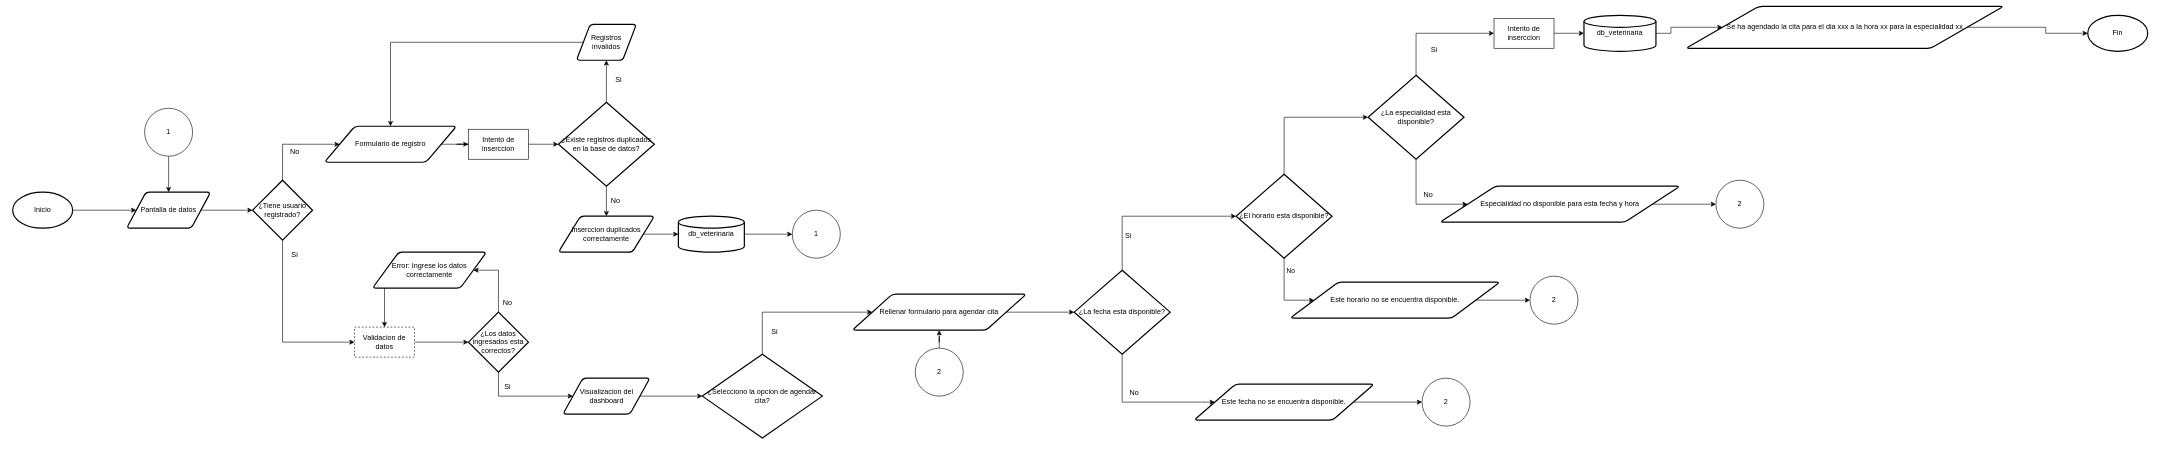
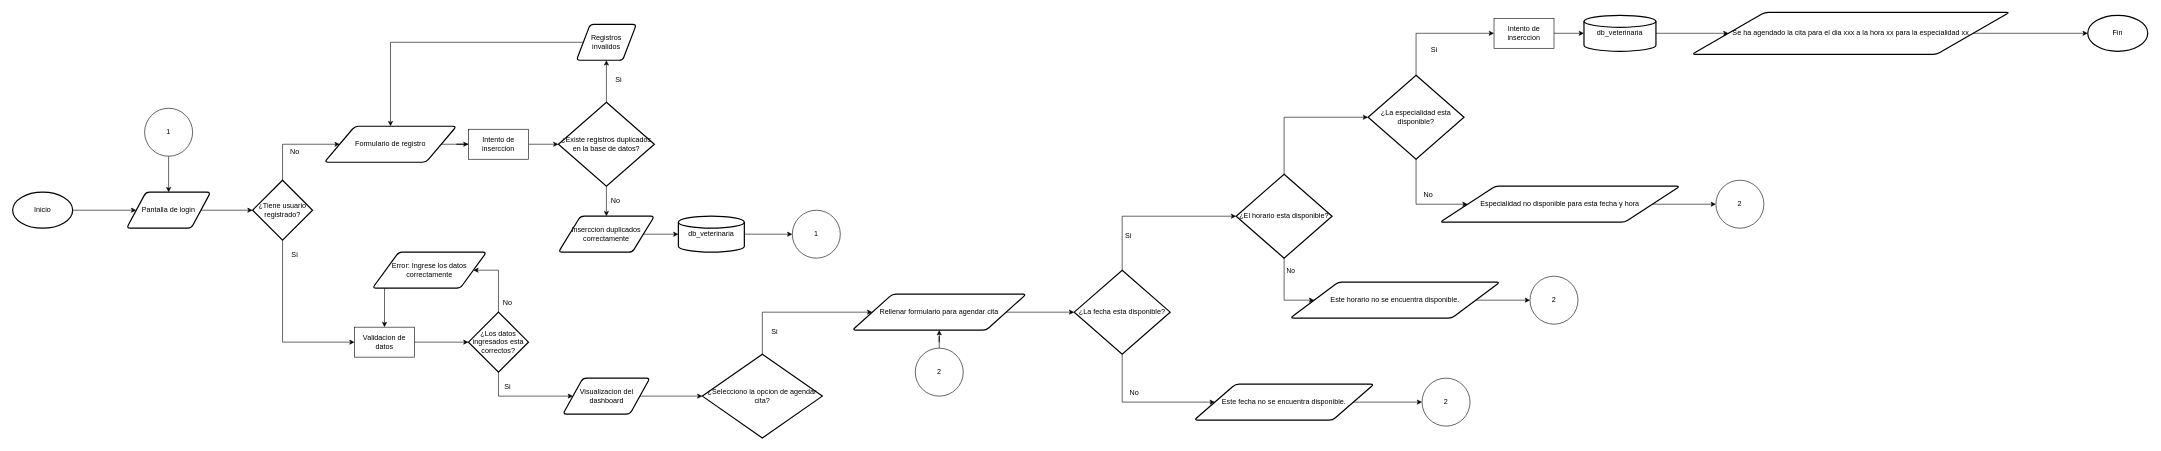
  <mxCell id="0" />
  <mxCell id="1" parent="0" />
  <mxCell id="2" value="" style="edgeStyle=orthogonalEdgeStyle;rounded=0;orthogonalLoop=1;jettySize=auto;html=1;" parent="1" source="3" target="5" edge="1"><mxGeometry relative="1" as="geometry" /></mxCell>
  <mxCell id="3" value="Inicio" style="strokeWidth=2;html=1;shape=mxgraph.flowchart.start_1;whiteSpace=wrap;" parent="1" vertex="1"><mxGeometry x="20" y="320" width="100" height="60" as="geometry" /></mxCell>
  <mxCell id="4" value="" style="edgeStyle=orthogonalEdgeStyle;rounded=0;orthogonalLoop=1;jettySize=auto;html=1;" parent="1" source="5" target="10" edge="1"><mxGeometry relative="1" as="geometry" /></mxCell>
- <mxCell id="5" value="Pantalla de datos" style="shape=parallelogram;html=1;strokeWidth=2;perimeter=parallelogramPerimeter;whiteSpace=wrap;rounded=1;arcSize=12;size=0.23;" parent="1" vertex="1"><mxGeometry x="210" y="320" width="140" height="60" as="geometry" /></mxCell>
+ <mxCell id="5" value="Pantalla de login" style="shape=parallelogram;html=1;strokeWidth=2;perimeter=parallelogramPerimeter;whiteSpace=wrap;rounded=1;arcSize=12;size=0.23;" parent="1" vertex="1"><mxGeometry x="210" y="320" width="140" height="60" as="geometry" /></mxCell>
  <mxCell id="6" value="" style="edgeStyle=orthogonalEdgeStyle;rounded=0;orthogonalLoop=1;jettySize=auto;html=1;" parent="1" source="7" target="32" edge="1"><mxGeometry relative="1" as="geometry" /></mxCell>
- <mxCell id="7" value="Validacion de datos" style="html=1;dashed=1;whiteSpace=wrap;" parent="1" vertex="1"><mxGeometry x="590" y="545" width="100" height="50" as="geometry" /></mxCell>
+ <mxCell id="7" value="Validacion de datos" style="html=1;dashed=0;whiteSpace=wrap;" parent="1" vertex="1"><mxGeometry x="590" y="545" width="100" height="50" as="geometry" /></mxCell>
  <mxCell id="8" style="edgeStyle=orthogonalEdgeStyle;rounded=0;orthogonalLoop=1;jettySize=auto;html=1;entryX=0;entryY=0.5;entryDx=0;entryDy=0;" parent="1" source="10" target="12" edge="1"><mxGeometry relative="1" as="geometry"><Array as="points"><mxPoint x="470" y="240" /></Array></mxGeometry></mxCell>
  <mxCell id="9" style="edgeStyle=orthogonalEdgeStyle;rounded=0;orthogonalLoop=1;jettySize=auto;html=1;exitX=0.5;exitY=1;exitDx=0;exitDy=0;exitPerimeter=0;entryX=0;entryY=0.5;entryDx=0;entryDy=0;" parent="1" source="10" target="7" edge="1"><mxGeometry relative="1" as="geometry" /></mxCell>
  <mxCell id="10" value="¿Tiene usuario registrado?" style="strokeWidth=2;html=1;shape=mxgraph.flowchart.decision;whiteSpace=wrap;" parent="1" vertex="1"><mxGeometry x="420" y="300" width="100" height="100" as="geometry" /></mxCell>
  <mxCell id="11" style="edgeStyle=orthogonalEdgeStyle;rounded=0;orthogonalLoop=1;jettySize=auto;html=1;exitX=1;exitY=0.5;exitDx=0;exitDy=0;entryX=0;entryY=0.5;entryDx=0;entryDy=0;" parent="1" source="12" target="14" edge="1"><mxGeometry relative="1" as="geometry" /></mxCell>
  <mxCell id="12" value="Formulario de registro" style="shape=parallelogram;html=1;strokeWidth=2;perimeter=parallelogramPerimeter;whiteSpace=wrap;rounded=1;arcSize=12;size=0.23;" parent="1" vertex="1"><mxGeometry x="540" y="210" width="220" height="60" as="geometry" /></mxCell>
  <mxCell id="13" value="" style="edgeStyle=orthogonalEdgeStyle;rounded=0;orthogonalLoop=1;jettySize=auto;html=1;" parent="1" source="14" target="17" edge="1"><mxGeometry relative="1" as="geometry" /></mxCell>
  <mxCell id="14" value="Intento de inserccion" style="html=1;dashed=0;whiteSpace=wrap;" parent="1" vertex="1"><mxGeometry x="780" y="215" width="100" height="50" as="geometry" /></mxCell>
  <mxCell id="15" value="" style="edgeStyle=orthogonalEdgeStyle;rounded=0;orthogonalLoop=1;jettySize=auto;html=1;" parent="1" source="17" target="19" edge="1"><mxGeometry relative="1" as="geometry" /></mxCell>
  <mxCell id="16" style="edgeStyle=orthogonalEdgeStyle;rounded=0;orthogonalLoop=1;jettySize=auto;html=1;exitX=0.5;exitY=1;exitDx=0;exitDy=0;exitPerimeter=0;entryX=0.5;entryY=0;entryDx=0;entryDy=0;" parent="1" source="17" target="24" edge="1"><mxGeometry relative="1" as="geometry" /></mxCell>
  <mxCell id="17" value="¿Existe registros duplicados en la base de datos?" style="strokeWidth=2;html=1;shape=mxgraph.flowchart.decision;whiteSpace=wrap;" parent="1" vertex="1"><mxGeometry x="930" y="170" width="160" height="140" as="geometry" /></mxCell>
  <mxCell id="18" style="edgeStyle=orthogonalEdgeStyle;rounded=0;orthogonalLoop=1;jettySize=auto;html=1;exitX=0;exitY=0.5;exitDx=0;exitDy=0;entryX=0.5;entryY=0;entryDx=0;entryDy=0;" parent="1" source="19" target="12" edge="1"><mxGeometry relative="1" as="geometry" /></mxCell>
  <mxCell id="19" value="Registros invalidos" style="shape=parallelogram;html=1;strokeWidth=2;perimeter=parallelogramPerimeter;whiteSpace=wrap;rounded=1;arcSize=12;size=0.23;" parent="1" vertex="1"><mxGeometry x="960" y="40" width="100" height="60" as="geometry" /></mxCell>
  <mxCell id="20" value="Si" style="text;html=1;align=center;verticalAlign=middle;resizable=0;points=[];autosize=1;strokeColor=none;fillColor=none;" parent="1" vertex="1"><mxGeometry x="1015" y="118" width="30" height="30" as="geometry" /></mxCell>
  <mxCell id="21" value="No" style="text;html=1;align=center;verticalAlign=middle;resizable=0;points=[];autosize=1;strokeColor=none;fillColor=none;" parent="1" vertex="1"><mxGeometry x="470" y="238" width="40" height="30" as="geometry" /></mxCell>
  <mxCell id="22" value="Si" style="text;html=1;align=center;verticalAlign=middle;resizable=0;points=[];autosize=1;strokeColor=none;fillColor=none;" parent="1" vertex="1"><mxGeometry x="475" y="410" width="30" height="30" as="geometry" /></mxCell>
  <mxCell id="23" value="" style="edgeStyle=orthogonalEdgeStyle;rounded=0;orthogonalLoop=1;jettySize=auto;html=1;" parent="1" source="24" target="27" edge="1"><mxGeometry relative="1" as="geometry" /></mxCell>
  <mxCell id="24" value="Inserccion duplicados correctamente" style="shape=parallelogram;html=1;strokeWidth=2;perimeter=parallelogramPerimeter;whiteSpace=wrap;rounded=1;arcSize=12;size=0.23;" parent="1" vertex="1"><mxGeometry x="930" y="360" width="160" height="60" as="geometry" /></mxCell>
  <mxCell id="25" value="No" style="text;html=1;align=center;verticalAlign=middle;resizable=0;points=[];autosize=1;strokeColor=none;fillColor=none;" parent="1" vertex="1"><mxGeometry x="1005" y="320" width="40" height="30" as="geometry" /></mxCell>
  <mxCell id="26" value="" style="edgeStyle=orthogonalEdgeStyle;rounded=0;orthogonalLoop=1;jettySize=auto;html=1;entryX=0;entryY=0.5;entryDx=0;entryDy=0;" parent="1" source="27" target="39" edge="1"><mxGeometry relative="1" as="geometry"><mxPoint x="1240" y="390" as="targetPoint" /></mxGeometry></mxCell>
  <mxCell id="27" value="db_veterinaria" style="strokeWidth=2;html=1;shape=mxgraph.flowchart.database;whiteSpace=wrap;" parent="1" vertex="1"><mxGeometry x="1130" y="360" width="110" height="60" as="geometry" /></mxCell>
  <mxCell id="28" value="" style="edgeStyle=orthogonalEdgeStyle;rounded=0;orthogonalLoop=1;jettySize=auto;html=1;" edge="1" parent="1" source="29" target="41"><mxGeometry relative="1" as="geometry" /></mxCell>
  <mxCell id="29" value="Visualizacion del dashboard" style="shape=parallelogram;html=1;strokeWidth=2;perimeter=parallelogramPerimeter;whiteSpace=wrap;rounded=1;arcSize=12;size=0.23;" parent="1" vertex="1"><mxGeometry x="937.5" y="630" width="145" height="60" as="geometry" /></mxCell>
  <mxCell id="30" style="edgeStyle=orthogonalEdgeStyle;rounded=0;orthogonalLoop=1;jettySize=auto;html=1;exitX=0.5;exitY=1;exitDx=0;exitDy=0;exitPerimeter=0;entryX=0;entryY=0.5;entryDx=0;entryDy=0;" parent="1" source="32" target="29" edge="1"><mxGeometry relative="1" as="geometry"><Array as="points"><mxPoint x="830" y="660" /></Array></mxGeometry></mxCell>
  <mxCell id="31" style="edgeStyle=orthogonalEdgeStyle;rounded=0;orthogonalLoop=1;jettySize=auto;html=1;exitX=0.5;exitY=0;exitDx=0;exitDy=0;exitPerimeter=0;entryX=1;entryY=0.5;entryDx=0;entryDy=0;" parent="1" source="32" target="35" edge="1"><mxGeometry relative="1" as="geometry"><Array as="points"><mxPoint x="830" y="450" /></Array></mxGeometry></mxCell>
  <mxCell id="32" value="¿Los datos ingresados esta correctos?" style="strokeWidth=2;html=1;shape=mxgraph.flowchart.decision;whiteSpace=wrap;" parent="1" vertex="1"><mxGeometry x="780" y="520" width="100" height="100" as="geometry" /></mxCell>
  <mxCell id="33" value="Si" style="text;html=1;align=center;verticalAlign=middle;resizable=0;points=[];autosize=1;strokeColor=none;fillColor=none;" parent="1" vertex="1"><mxGeometry x="830" y="630" width="30" height="30" as="geometry" /></mxCell>
  <mxCell id="34" style="edgeStyle=orthogonalEdgeStyle;rounded=0;orthogonalLoop=1;jettySize=auto;html=1;exitX=0;exitY=0.5;exitDx=0;exitDy=0;entryX=0.5;entryY=0;entryDx=0;entryDy=0;" parent="1" source="35" target="7" edge="1"><mxGeometry relative="1" as="geometry"><Array as="points"><mxPoint x="642" y="480" /><mxPoint x="640" y="480" /></Array></mxGeometry></mxCell>
  <mxCell id="35" value="Error: Ingrese los datos correctamente" style="shape=parallelogram;html=1;strokeWidth=2;perimeter=parallelogramPerimeter;whiteSpace=wrap;rounded=1;arcSize=12;size=0.23;" parent="1" vertex="1"><mxGeometry x="620" y="420" width="190" height="60" as="geometry" /></mxCell>
  <mxCell id="36" value="No" style="text;html=1;align=center;verticalAlign=middle;resizable=0;points=[];autosize=1;strokeColor=none;fillColor=none;" parent="1" vertex="1"><mxGeometry x="825" y="490" width="40" height="30" as="geometry" /></mxCell>
  <mxCell id="37" value="" style="edgeStyle=orthogonalEdgeStyle;rounded=0;orthogonalLoop=1;jettySize=auto;html=1;" edge="1" parent="1" source="38" target="5"><mxGeometry relative="1" as="geometry" /></mxCell>
  <mxCell id="38" value="1" style="ellipse;whiteSpace=wrap;html=1;aspect=fixed;" vertex="1" parent="1"><mxGeometry x="240" y="180" width="80" height="80" as="geometry" /></mxCell>
  <mxCell id="39" value="1" style="ellipse;whiteSpace=wrap;html=1;aspect=fixed;" vertex="1" parent="1"><mxGeometry x="1320" y="350" width="80" height="80" as="geometry" /></mxCell>
  <mxCell id="40" style="edgeStyle=orthogonalEdgeStyle;rounded=0;orthogonalLoop=1;jettySize=auto;html=1;entryX=0;entryY=0.5;entryDx=0;entryDy=0;exitX=0.5;exitY=0;exitDx=0;exitDy=0;exitPerimeter=0;" edge="1" parent="1" source="41" target="43"><mxGeometry relative="1" as="geometry"><Array as="points"><mxPoint x="1270" y="520" /></Array></mxGeometry></mxCell>
  <mxCell id="41" value="¿Selecciono la opcion de agendar cita?" style="strokeWidth=2;html=1;shape=mxgraph.flowchart.decision;whiteSpace=wrap;" vertex="1" parent="1"><mxGeometry x="1170" y="590" width="200" height="140" as="geometry" /></mxCell>
  <mxCell id="42" value="" style="edgeStyle=orthogonalEdgeStyle;rounded=0;orthogonalLoop=1;jettySize=auto;html=1;" edge="1" parent="1" source="43" target="46"><mxGeometry relative="1" as="geometry" /></mxCell>
  <mxCell id="43" value="Rellenar formulario para agendar cita" style="shape=parallelogram;html=1;strokeWidth=2;perimeter=parallelogramPerimeter;whiteSpace=wrap;rounded=1;arcSize=12;size=0.23;" vertex="1" parent="1"><mxGeometry x="1420" y="490" width="290" height="60" as="geometry" /></mxCell>
  <mxCell id="44" value="Si" style="text;html=1;align=center;verticalAlign=middle;resizable=0;points=[];autosize=1;strokeColor=none;fillColor=none;" vertex="1" parent="1"><mxGeometry x="1275" y="538" width="30" height="30" as="geometry" /></mxCell>
  <mxCell id="45" style="edgeStyle=orthogonalEdgeStyle;rounded=0;orthogonalLoop=1;jettySize=auto;html=1;entryX=0;entryY=0.5;entryDx=0;entryDy=0;" edge="1" parent="1" source="46" target="48"><mxGeometry relative="1" as="geometry"><Array as="points"><mxPoint x="1870" y="670" /></Array></mxGeometry></mxCell>
  <mxCell id="46" value="¿La fecha esta disponible?" style="strokeWidth=2;html=1;shape=mxgraph.flowchart.decision;whiteSpace=wrap;" vertex="1" parent="1"><mxGeometry x="1790" y="450" width="160" height="140" as="geometry" /></mxCell>
  <mxCell id="47" style="edgeStyle=orthogonalEdgeStyle;rounded=0;orthogonalLoop=1;jettySize=auto;html=1;exitX=1;exitY=0.5;exitDx=0;exitDy=0;entryX=0;entryY=0.5;entryDx=0;entryDy=0;" edge="1" parent="1" source="48" target="57"><mxGeometry relative="1" as="geometry" /></mxCell>
  <mxCell id="48" value="Este fecha no se encuentra disponible." style="shape=parallelogram;html=1;strokeWidth=2;perimeter=parallelogramPerimeter;whiteSpace=wrap;rounded=1;arcSize=12;size=0.23;" vertex="1" parent="1"><mxGeometry x="1990" y="640" width="300" height="60" as="geometry" /></mxCell>
  <mxCell id="49" value="No" style="text;html=1;align=center;verticalAlign=middle;resizable=0;points=[];autosize=1;strokeColor=none;fillColor=none;" vertex="1" parent="1"><mxGeometry x="1870" y="640" width="40" height="30" as="geometry" /></mxCell>
  <mxCell id="50" style="edgeStyle=orthogonalEdgeStyle;rounded=0;orthogonalLoop=1;jettySize=auto;html=1;entryX=0;entryY=0.5;entryDx=0;entryDy=0;" edge="1" parent="1" source="52" target="59"><mxGeometry relative="1" as="geometry"><Array as="points"><mxPoint x="2140" y="500" /></Array></mxGeometry></mxCell>
  <mxCell id="51" value="No" style="edgeLabel;html=1;align=center;verticalAlign=middle;resizable=0;points=[];" vertex="1" connectable="0" parent="50"><mxGeometry x="-0.703" y="5" relative="1" as="geometry"><mxPoint x="5" y="2" as="offset" /></mxGeometry></mxCell>
  <mxCell id="52" value="¿El horario esta disponible?" style="strokeWidth=2;html=1;shape=mxgraph.flowchart.decision;whiteSpace=wrap;" vertex="1" parent="1"><mxGeometry x="2060" y="290" width="160" height="140" as="geometry" /></mxCell>
  <mxCell id="53" style="edgeStyle=orthogonalEdgeStyle;rounded=0;orthogonalLoop=1;jettySize=auto;html=1;exitX=0.5;exitY=0;exitDx=0;exitDy=0;exitPerimeter=0;entryX=0;entryY=0.5;entryDx=0;entryDy=0;entryPerimeter=0;" edge="1" parent="1" source="46" target="52"><mxGeometry relative="1" as="geometry" /></mxCell>
  <mxCell id="54" value="Si" style="text;html=1;align=center;verticalAlign=middle;resizable=0;points=[];autosize=1;strokeColor=none;fillColor=none;" vertex="1" parent="1"><mxGeometry x="1865" y="378" width="30" height="30" as="geometry" /></mxCell>
  <mxCell id="55" value="" style="edgeStyle=orthogonalEdgeStyle;rounded=0;orthogonalLoop=1;jettySize=auto;html=1;" edge="1" parent="1" source="56" target="43"><mxGeometry relative="1" as="geometry" /></mxCell>
  <mxCell id="56" value="2" style="ellipse;whiteSpace=wrap;html=1;aspect=fixed;" vertex="1" parent="1"><mxGeometry x="1525" y="580" width="80" height="80" as="geometry" /></mxCell>
  <mxCell id="57" value="2" style="ellipse;whiteSpace=wrap;html=1;aspect=fixed;" vertex="1" parent="1"><mxGeometry x="2370" y="630" width="80" height="80" as="geometry" /></mxCell>
  <mxCell id="58" value="" style="edgeStyle=orthogonalEdgeStyle;rounded=0;orthogonalLoop=1;jettySize=auto;html=1;" edge="1" parent="1" source="59" target="60"><mxGeometry relative="1" as="geometry" /></mxCell>
  <mxCell id="59" value="Este horario no se encuentra disponible." style="shape=parallelogram;html=1;strokeWidth=2;perimeter=parallelogramPerimeter;whiteSpace=wrap;rounded=1;arcSize=12;size=0.23;" vertex="1" parent="1"><mxGeometry x="2150" y="470" width="350" height="60" as="geometry" /></mxCell>
  <mxCell id="60" value="2" style="ellipse;whiteSpace=wrap;html=1;aspect=fixed;" vertex="1" parent="1"><mxGeometry x="2550" y="460" width="80" height="80" as="geometry" /></mxCell>
  <mxCell id="61" style="edgeStyle=orthogonalEdgeStyle;rounded=0;orthogonalLoop=1;jettySize=auto;html=1;exitX=0.5;exitY=1;exitDx=0;exitDy=0;exitPerimeter=0;entryX=0;entryY=0.5;entryDx=0;entryDy=0;" edge="1" parent="1" source="63" target="66"><mxGeometry relative="1" as="geometry"><Array as="points"><mxPoint x="2360" y="340" /></Array></mxGeometry></mxCell>
  <mxCell id="62" style="edgeStyle=orthogonalEdgeStyle;rounded=0;orthogonalLoop=1;jettySize=auto;html=1;exitX=0.5;exitY=0;exitDx=0;exitDy=0;exitPerimeter=0;entryX=0;entryY=0.5;entryDx=0;entryDy=0;" edge="1" parent="1" source="63" target="73"><mxGeometry relative="1" as="geometry" /></mxCell>
  <mxCell id="63" value="¿La especialidad esta disponible?" style="strokeWidth=2;html=1;shape=mxgraph.flowchart.decision;whiteSpace=wrap;" vertex="1" parent="1"><mxGeometry x="2280" y="125" width="160" height="140" as="geometry" /></mxCell>
  <mxCell id="64" style="edgeStyle=orthogonalEdgeStyle;rounded=0;orthogonalLoop=1;jettySize=auto;html=1;exitX=0.5;exitY=0;exitDx=0;exitDy=0;exitPerimeter=0;entryX=0;entryY=0.5;entryDx=0;entryDy=0;entryPerimeter=0;" edge="1" parent="1" source="52" target="63"><mxGeometry relative="1" as="geometry" /></mxCell>
  <mxCell id="65" value="" style="edgeStyle=orthogonalEdgeStyle;rounded=0;orthogonalLoop=1;jettySize=auto;html=1;" edge="1" parent="1" source="66" target="68"><mxGeometry relative="1" as="geometry" /></mxCell>
  <mxCell id="66" value="Especialidad no disponible para esta fecha y hora" style="shape=parallelogram;html=1;strokeWidth=2;perimeter=parallelogramPerimeter;whiteSpace=wrap;rounded=1;arcSize=12;size=0.23;" vertex="1" parent="1"><mxGeometry x="2400" y="310" width="400" height="60" as="geometry" /></mxCell>
  <mxCell id="67" value="No" style="text;html=1;align=center;verticalAlign=middle;resizable=0;points=[];autosize=1;strokeColor=none;fillColor=none;" vertex="1" parent="1"><mxGeometry x="2360" y="310" width="40" height="30" as="geometry" /></mxCell>
  <mxCell id="68" value="2" style="ellipse;whiteSpace=wrap;html=1;aspect=fixed;" vertex="1" parent="1"><mxGeometry x="2860" y="300" width="80" height="80" as="geometry" /></mxCell>
- <mxCell id="69" value="Se ha agendado la cita para el dia xxx a la hora xx para la especialidad xx" style="shape=parallelogram;html=1;strokeWidth=2;perimeter=parallelogramPerimeter;whiteSpace=wrap;rounded=1;arcSize=12;size=0.23;" vertex="1" parent="1"><mxGeometry x="2810" y="10" width="530" height="70" as="geometry" /></mxCell>
+ <mxCell id="69" value="Se ha agendado la cita para el dia xxx a la hora xx para la especialidad xx" style="shape=parallelogram;html=1;strokeWidth=2;perimeter=parallelogramPerimeter;whiteSpace=wrap;rounded=1;arcSize=12;size=0.23;" vertex="1" parent="1"><mxGeometry x="2820" y="20" width="530" height="70" as="geometry" /></mxCell>
  <mxCell id="70" value="" style="edgeStyle=orthogonalEdgeStyle;rounded=0;orthogonalLoop=1;jettySize=auto;html=1;" edge="1" parent="1" source="71" target="69"><mxGeometry relative="1" as="geometry" /></mxCell>
  <mxCell id="71" value="db_veterinaria" style="strokeWidth=2;html=1;shape=mxgraph.flowchart.database;whiteSpace=wrap;" vertex="1" parent="1"><mxGeometry x="2640" y="25" width="120" height="60" as="geometry" /></mxCell>
  <mxCell id="72" value="" style="edgeStyle=orthogonalEdgeStyle;rounded=0;orthogonalLoop=1;jettySize=auto;html=1;" edge="1" parent="1" source="73" target="71"><mxGeometry relative="1" as="geometry" /></mxCell>
  <mxCell id="73" value="Intento de inserccion" style="html=1;dashed=0;whiteSpace=wrap;" vertex="1" parent="1"><mxGeometry x="2490" y="30" width="100" height="50" as="geometry" /></mxCell>
  <mxCell id="74" value="Si" style="text;html=1;align=center;verticalAlign=middle;resizable=0;points=[];autosize=1;strokeColor=none;fillColor=none;" vertex="1" parent="1"><mxGeometry x="2375" y="68" width="30" height="30" as="geometry" /></mxCell>
  <mxCell id="75" value="Fin" style="strokeWidth=2;html=1;shape=mxgraph.flowchart.start_1;whiteSpace=wrap;" vertex="1" parent="1"><mxGeometry x="3480" y="25" width="100" height="60" as="geometry" /></mxCell>
  <mxCell id="76" style="edgeStyle=orthogonalEdgeStyle;rounded=0;orthogonalLoop=1;jettySize=auto;html=1;exitX=1;exitY=0.5;exitDx=0;exitDy=0;entryX=0;entryY=0.5;entryDx=0;entryDy=0;entryPerimeter=0;" edge="1" parent="1" source="69" target="75"><mxGeometry relative="1" as="geometry" /></mxCell>
